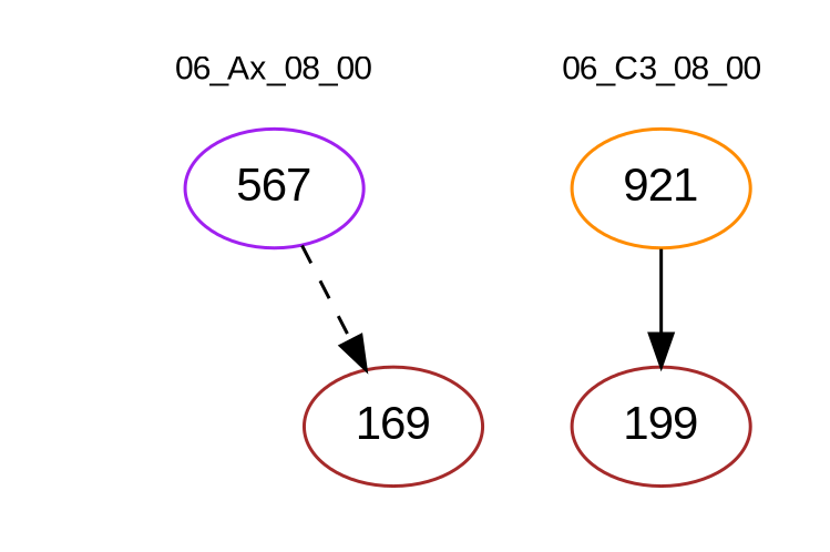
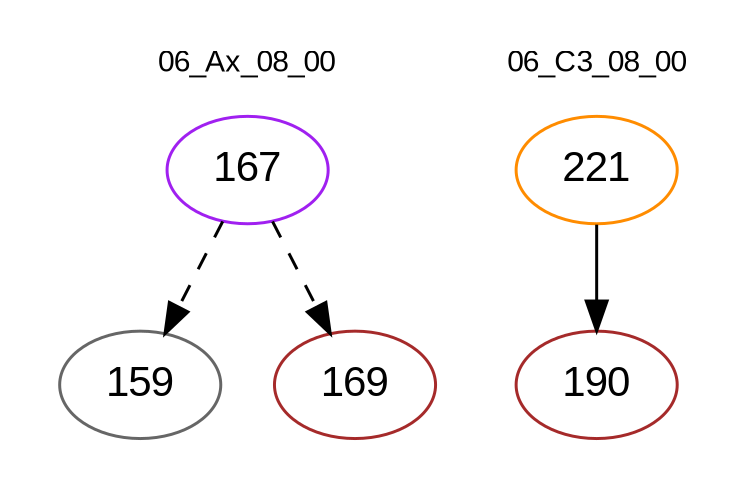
  digraph {
    fontname="Liberation Sans"
    node [color=brown fontname="Liberation Sans"]
    edge [color=black fontname="Liberation Sans" style=dashed]
-   n1 [color=purple label=567]
+   n1 [color=purple label=167]
+   n2 [color=gray40 label=159]
    n3 [label=169]
-   n4 [color=darkorange label=921]
-   n5 [label=199]
+   n4 [color=darkorange label=221]
+   n5 [label=190]
    subgraph cluster_1 {
      color=white
      fontsize=10
      label="06_Ax_08_00"
      n1
+     n2
      n3
    }
    subgraph cluster_2 {
      color=white
      fontsize=10
      label="06_C3_08_00"
      n4
      n5
    }
+   n1 -> n2
    n1 -> n3
    n4 -> n5 [style=solid]
  }
